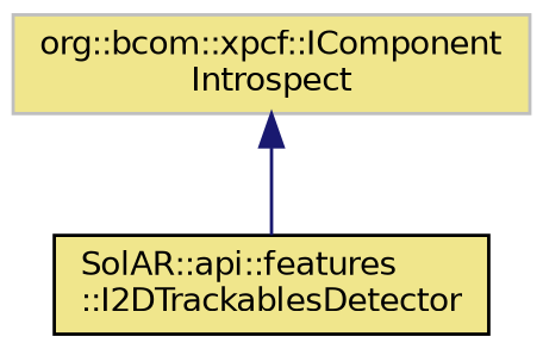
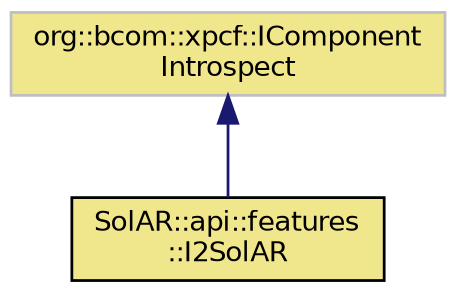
  digraph {
    node [fillcolor=khaki fontname=Helvetica fontsize=10 shape=record style=filled]
-   n1 [color=black fontcolor=black height=0.2 label="SolAR::api::features\l::I2DTrackablesDetector" width=0.4]
+   n1 [color=black fontcolor=black height=0.2 label="SolAR::api::features\l::I2SolAR" width=0.4]
    n2 [color=grey75 height=0.2 label="org::bcom::xpcf::IComponent\lIntrospect" width=0.4]
    n2 -> n1 [color=midnightblue dir=back fontname=Helvetica fontsize=10 labelfontname=Helvetica labelfontsize=10 style=solid]
  }
